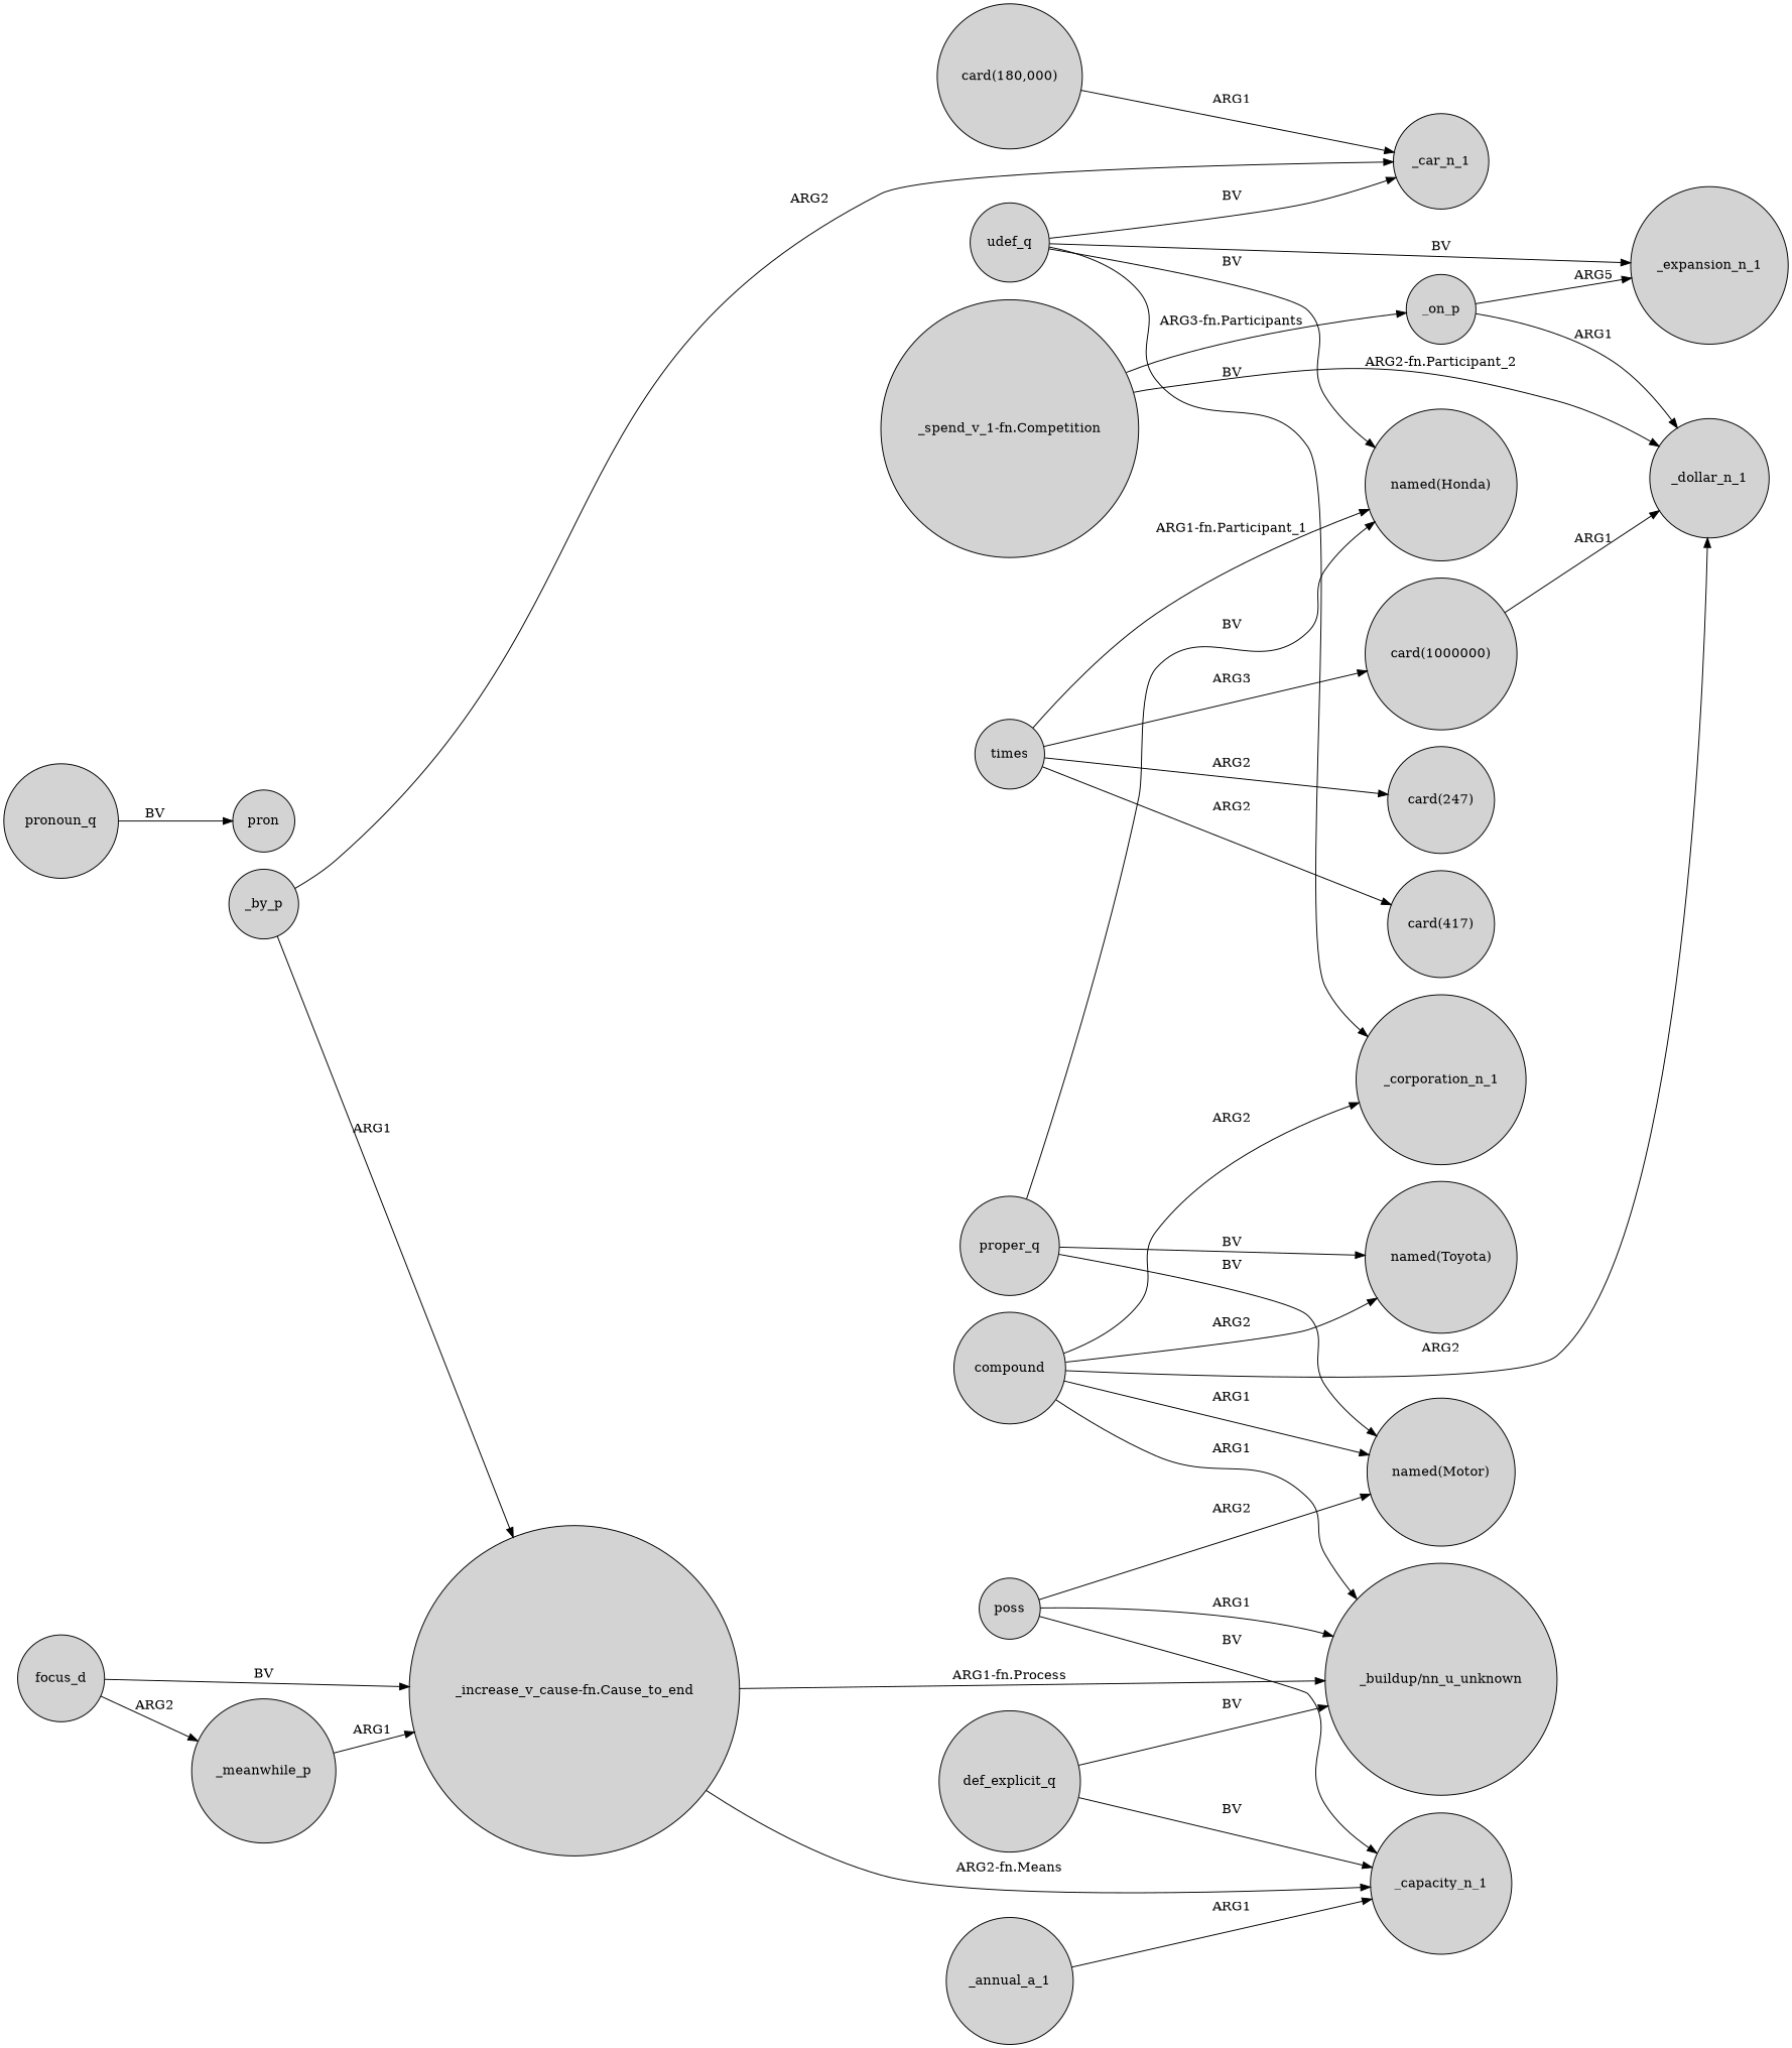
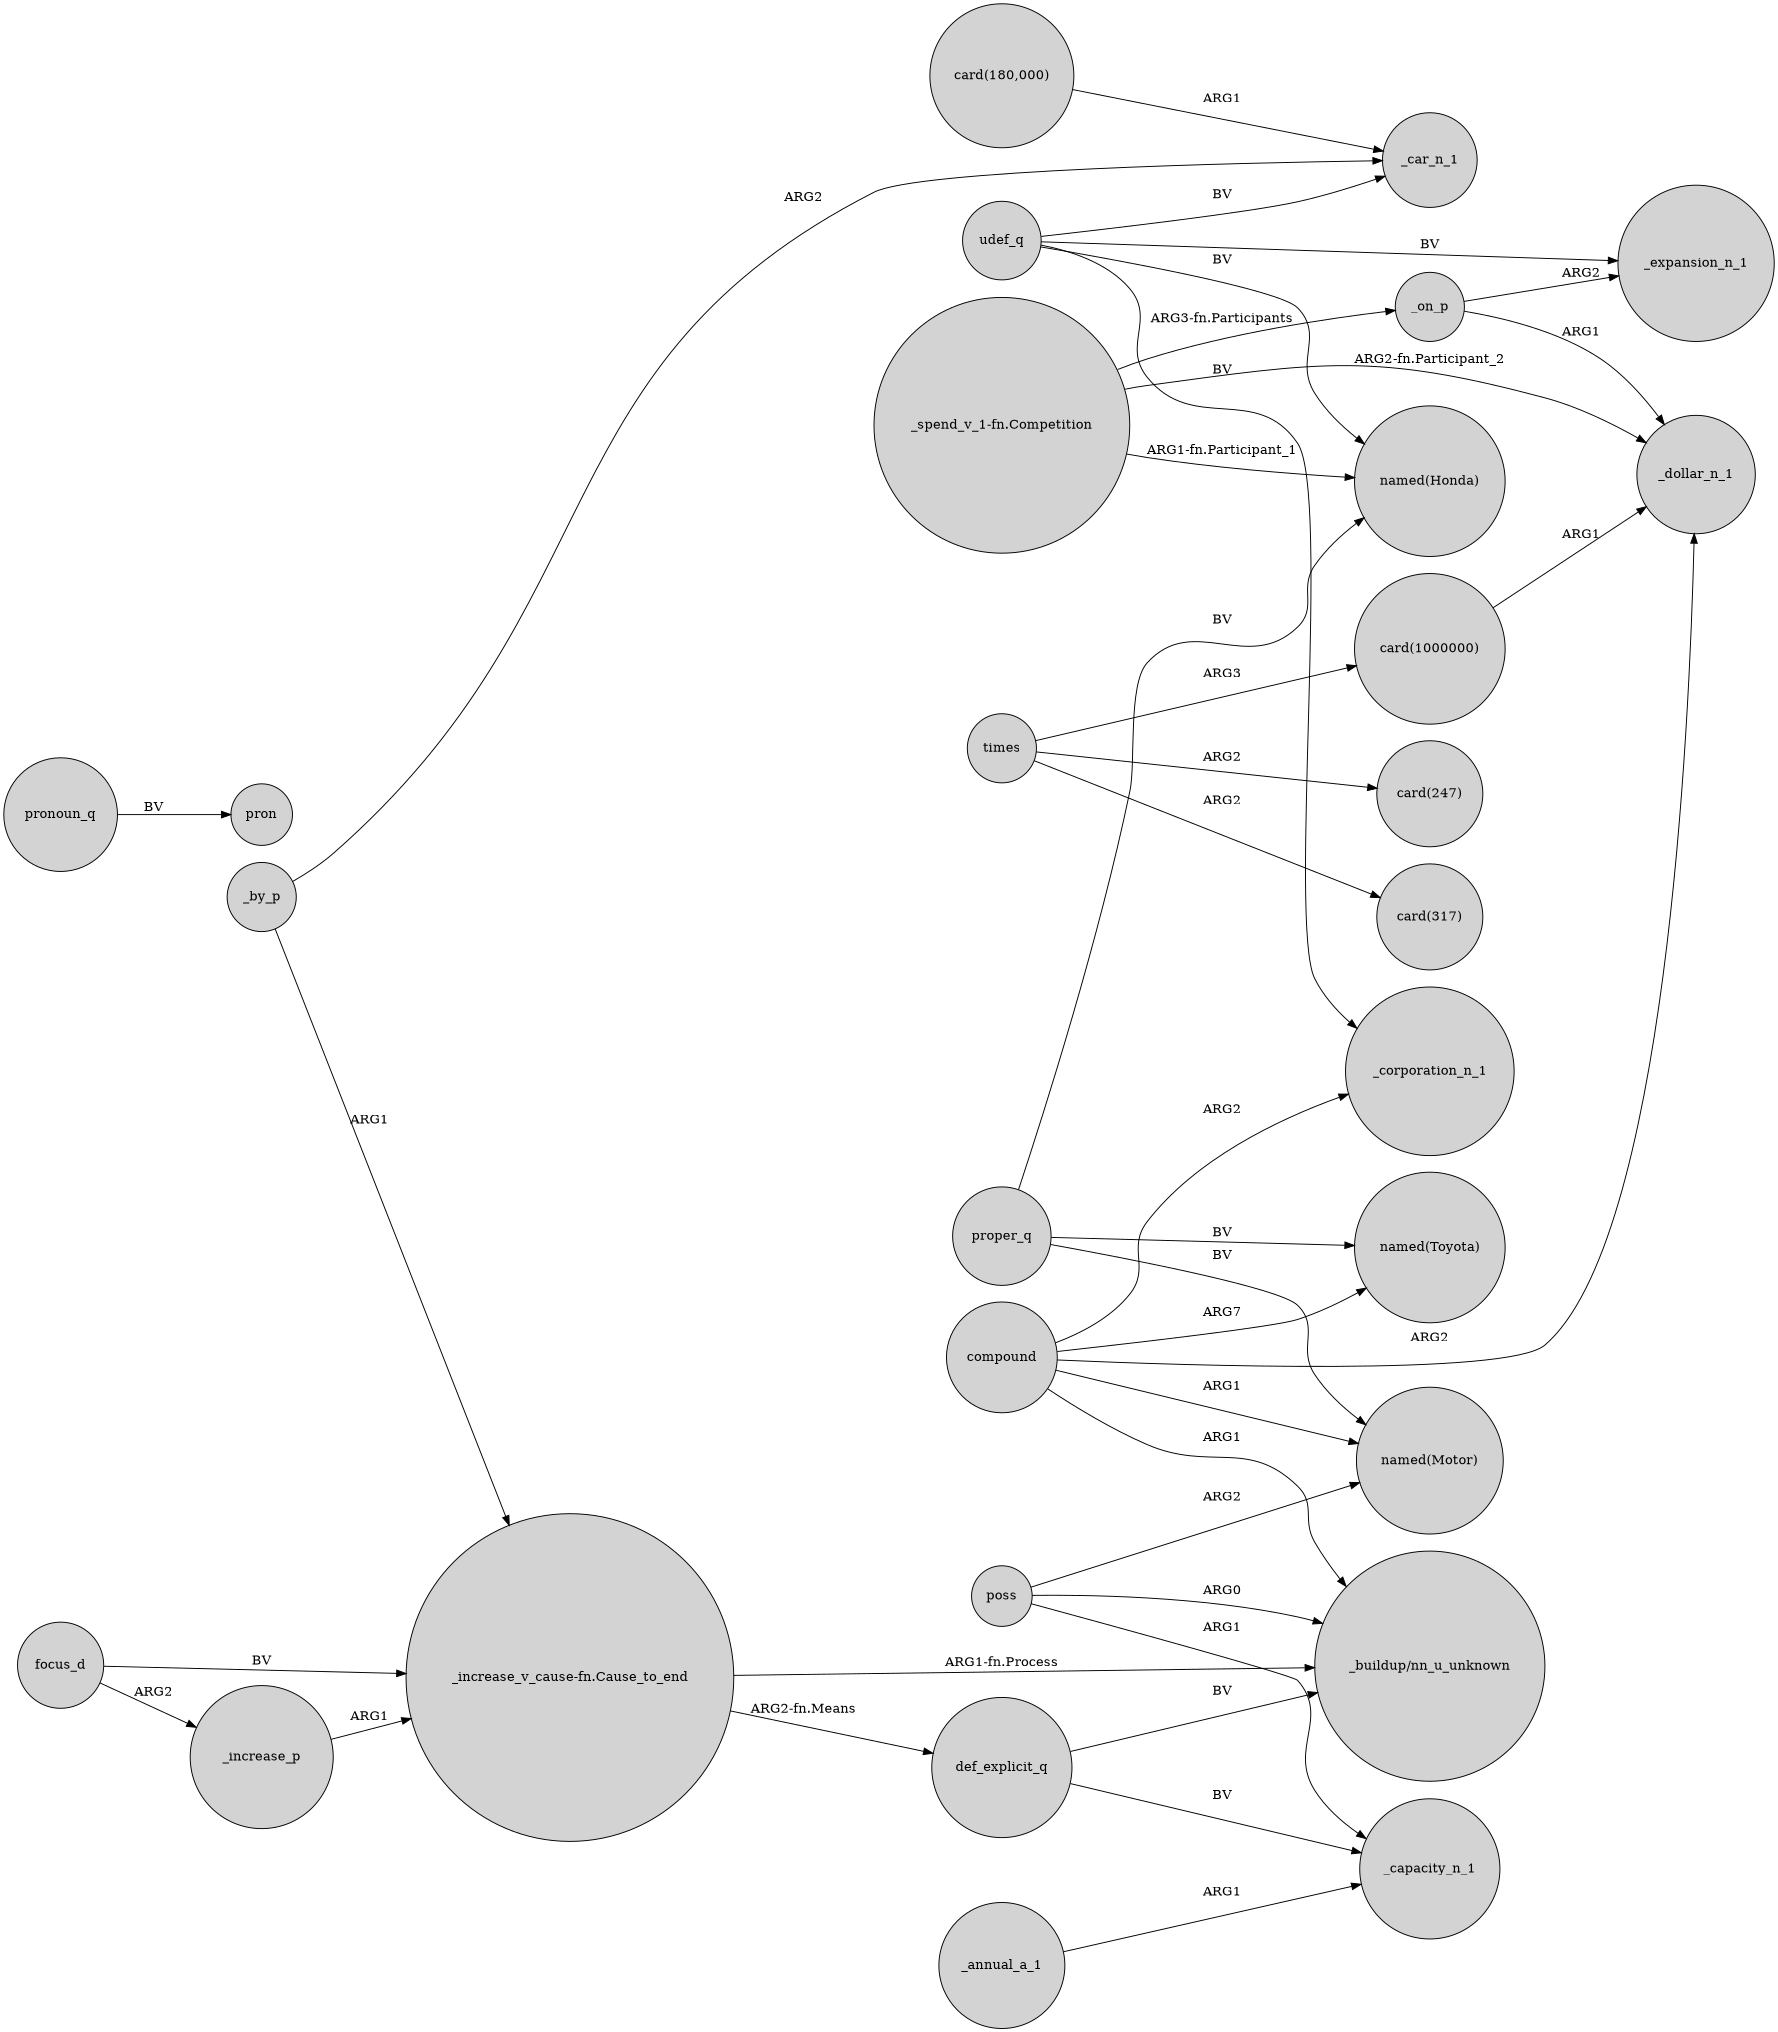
  digraph {
    rankdir=LR
    node [shape=circle style=filled]
    "card(180,000)"
    _car_n_1
    "_spend_v_1-fn.Competition"
    _dollar_n_1
    _on_p
    "named(Honda)"
    _expansion_n_1
    udef_q
    _corporation_n_1
-   _meanwhile_p
+   _meanwhile_p [label=_increase_p]
    "_increase_v_cause-fn.Cause_to_end"
    "_buildup/nn_u_unknown"
    _capacity_n_1
    times
    "card(247)"
    "card(1000000)"
-   "card(317)" [label="card(417)"]
+   "card(317)"
    _by_p
    poss
    "named(Motor)"
    proper_q
    "named(Toyota)"
    compound
    focus_d
    pronoun_q
    pron
    def_explicit_q
    _annual_a_1
    "card(180,000)" -> _car_n_1 [label=ARG1]
    "_spend_v_1-fn.Competition" -> _dollar_n_1 [label="ARG2-fn.Participant_2"]
    "_spend_v_1-fn.Competition" -> _on_p [label="ARG3-fn.Participants"]
-   times -> "named(Honda)" [label="ARG1-fn.Participant_1"]
+   "_spend_v_1-fn.Competition" -> "named(Honda)" [label="ARG1-fn.Participant_1"]
    _on_p -> _dollar_n_1 [label=ARG1]
-   _on_p -> _expansion_n_1 [label=ARG5]
+   _on_p -> _expansion_n_1 [label=ARG2]
    udef_q -> _car_n_1 [label=BV]
    udef_q -> "named(Honda)" [label=BV]
    udef_q -> _expansion_n_1 [label=BV]
    udef_q -> _corporation_n_1 [label=BV]
    _meanwhile_p -> "_increase_v_cause-fn.Cause_to_end" [label=ARG1]
    "_increase_v_cause-fn.Cause_to_end" -> "_buildup/nn_u_unknown" [label="ARG1-fn.Process"]
-   "_increase_v_cause-fn.Cause_to_end" -> _capacity_n_1 [label="ARG2-fn.Means"]
+   "_increase_v_cause-fn.Cause_to_end" -> def_explicit_q [label="ARG2-fn.Means"]
    times -> "card(247)" [label=ARG2]
    times -> "card(1000000)" [label=ARG3]
    times -> "card(317)" [label=ARG2]
    "card(1000000)" -> _dollar_n_1 [label=ARG1]
    _by_p -> _car_n_1 [label=ARG2]
    _by_p -> "_increase_v_cause-fn.Cause_to_end" [label=ARG1]
-   poss -> "_buildup/nn_u_unknown" [label=ARG1]
-   poss -> _capacity_n_1 [label=BV]
+   poss -> "_buildup/nn_u_unknown" [label=ARG0]
+   poss -> _capacity_n_1 [label=ARG1]
    poss -> "named(Motor)" [label=ARG2]
    proper_q -> "named(Honda)" [label=BV]
    proper_q -> "named(Motor)" [label=BV]
    proper_q -> "named(Toyota)" [label=BV]
    compound -> _dollar_n_1 [label=ARG2]
    compound -> _corporation_n_1 [label=ARG2]
    compound -> "_buildup/nn_u_unknown" [label=ARG1]
    compound -> "named(Motor)" [label=ARG1]
-   compound -> "named(Toyota)" [label=ARG2]
+   compound -> "named(Toyota)" [label=ARG7]
    focus_d -> _meanwhile_p [label=ARG2]
    focus_d -> "_increase_v_cause-fn.Cause_to_end" [label=BV]
    pronoun_q -> pron [label=BV]
    def_explicit_q -> "_buildup/nn_u_unknown" [label=BV]
    def_explicit_q -> _capacity_n_1 [label=BV]
    _annual_a_1 -> _capacity_n_1 [label=ARG1]
  }
